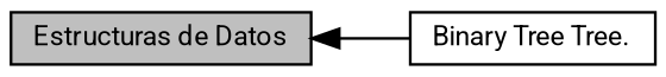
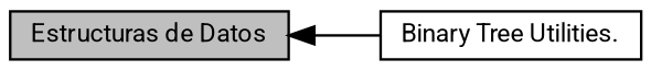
  digraph {
    rankdir=LR
    fontname=Roboto
    node [color=black fontname=Roboto fontsize=10 shape=record style=filled]
-   n1 [fillcolor=white height=0.2 label="Binary Tree Tree." width=0.4]
+   n1 [fillcolor=white height=0.2 label="Binary Tree Utilities." width=0.4]
    n2 [fillcolor=grey75 fontcolor=black height=0.2 label="Estructuras de Datos" width=0.4]
    n2 -> n1 [dir=back fontname=Roboto fontsize=10 labelfontname=Helvetica labelfontsize=10 shape=plaintext style=solid]
  }
